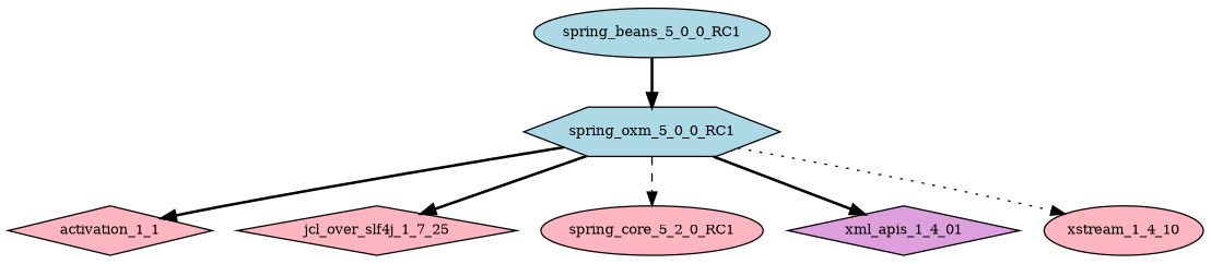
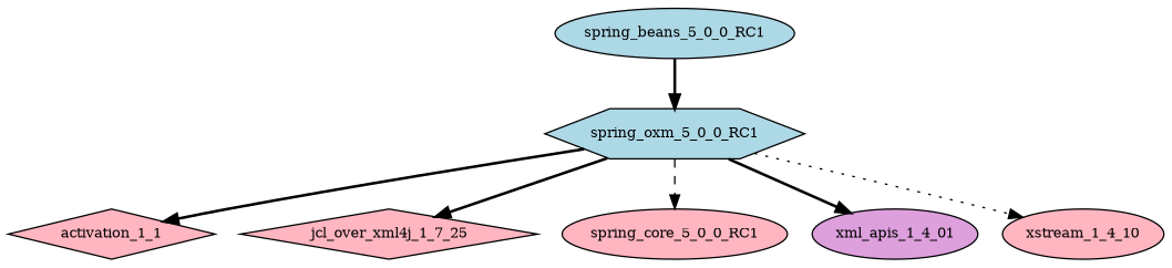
  digraph {
    node [fillcolor=lightpink fontsize=10.0 shape=diamond style=filled]
    edge [style=bold]
    spring_oxm_5_0_0_RC1 [fillcolor=lightblue shape=hexagon]
    activation_1_1
-   jcl_over_slf4j_1_7_25
-   spring_core_5_0_0_RC1 [shape=ellipse label=spring_core_5_2_0_RC1]
-   xml_apis_1_4_01 [fillcolor=plum]
+   jcl_over_slf4j_1_7_25 [label=jcl_over_xml4j_1_7_25]
+   spring_core_5_0_0_RC1 [shape=ellipse]
+   xml_apis_1_4_01 [fillcolor=plum shape=ellipse]
    xstream_1_4_10 [shape=ellipse]
    spring_beans_5_0_0_RC1 [fillcolor=lightblue shape=ellipse]
    spring_oxm_5_0_0_RC1 -> activation_1_1
    spring_oxm_5_0_0_RC1 -> jcl_over_slf4j_1_7_25
    spring_oxm_5_0_0_RC1 -> spring_core_5_0_0_RC1 [style=dashed]
    spring_oxm_5_0_0_RC1 -> xml_apis_1_4_01
    spring_oxm_5_0_0_RC1 -> xstream_1_4_10 [style=dotted]
    spring_beans_5_0_0_RC1 -> spring_oxm_5_0_0_RC1
  }
